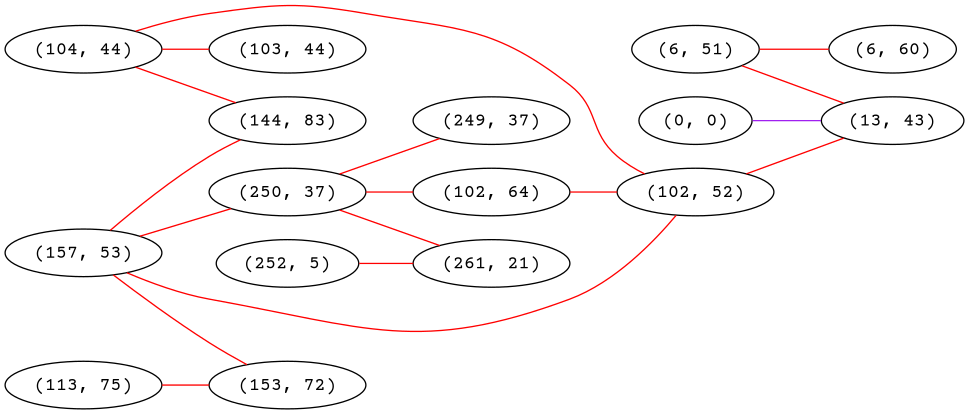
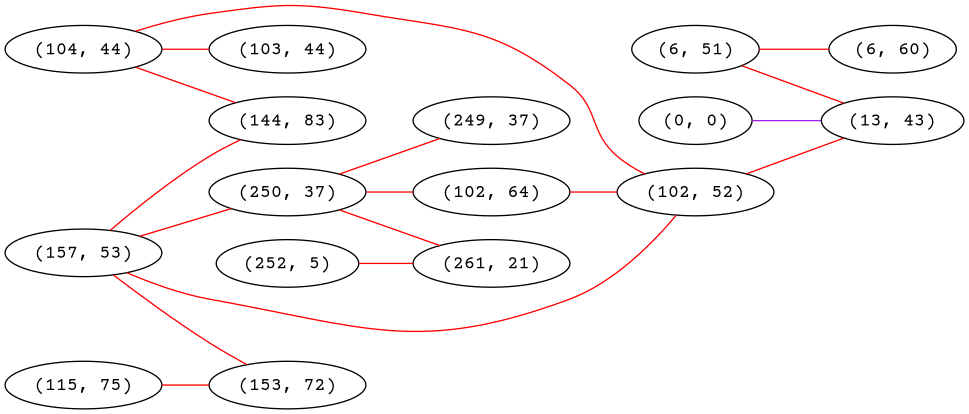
  graph {
    fontname="Courier Prime"
    rankdir=LR
    node [fontname="Courier Prime"]
    edge [color=red fontname="Courier Prime" weight=1]
    "(6, 51)"
    "(6, 60)"
    "(13, 43)"
    "(252, 5)"
    "(261, 21)"
    "(0, 0)"
    "(104, 44)"
    "(103, 44)"
    n9 [label="(144, 83)"]
    "(102, 52)"
-   "(113, 75)"
+   "(113, 75)" [label="(115, 75)"]
    "(153, 72)"
    "(102, 64)"
    "(157, 53)"
    "(250, 37)"
    "(249, 37)"
    "(6, 51)" -- "(6, 60)"
    "(6, 51)" -- "(13, 43)"
    "(252, 5)" -- "(261, 21)"
    "(0, 0)" -- "(13, 43)" [color=purple weight=4]
    "(104, 44)" -- "(103, 44)"
    "(104, 44)" -- n9
    "(104, 44)" -- "(102, 52)"
    "(102, 52)" -- "(13, 43)"
    "(113, 75)" -- "(153, 72)"
    "(102, 64)" -- "(102, 52)"
    "(157, 53)" -- n9
    "(157, 53)" -- "(102, 52)"
    "(157, 53)" -- "(153, 72)"
    "(157, 53)" -- "(250, 37)"
    "(250, 37)" -- "(261, 21)"
    "(250, 37)" -- "(102, 64)"
    "(250, 37)" -- "(249, 37)"
  }
